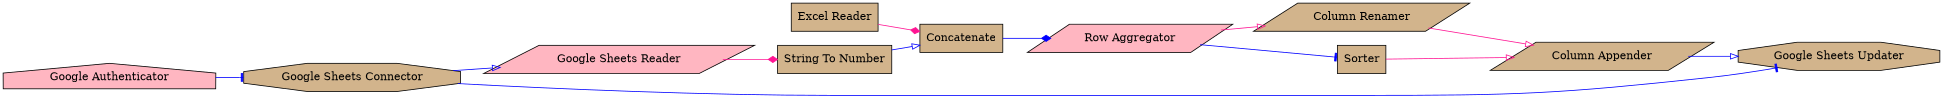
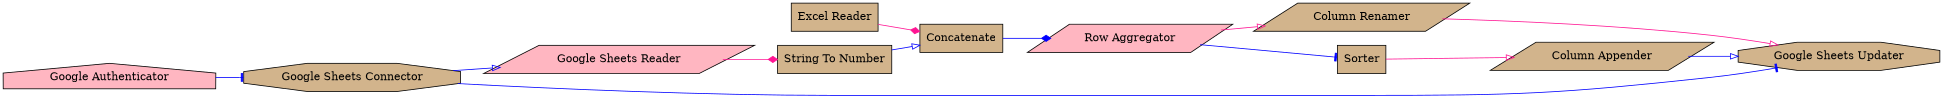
  digraph {
    rankdir=LR
    node [fillcolor=tan shape=parallelogram style=filled]
    edge [arrowhead=onormal color=blue]
    n1 [label="Google Sheets Connector" shape=octagon]
    n2 [fillcolor=lightpink label="Google Sheets Reader"]
    n3 [label="Google Sheets Updater" shape=octagon]
    n4 [label="String To Number" shape=box]
    n5 [label=Concatenate shape=box]
    n6 [label="Excel Reader" shape=box]
    n7 [fillcolor=lightpink label="Row Aggregator"]
    n8 [label="Column Renamer"]
    n9 [label=Sorter shape=box]
    n10 [label="Column Appender"]
    n11 [fillcolor=lightpink label="Google Authenticator" shape=house]
    n1 -> n2
    n1 -> n3 [arrowhead=tee]
    n2 -> n4 [arrowhead=diamond color=deeppink]
    n4 -> n5
    n5 -> n7 [arrowhead=diamond]
    n6 -> n5 [arrowhead=diamond color=deeppink]
    n7 -> n8 [color=deeppink]
    n7 -> n9 [arrowhead=tee]
-   n8 -> n10 [color=deeppink]
+   n8 -> n3 [color=deeppink]
    n9 -> n10 [color=deeppink]
    n10 -> n3
    n11 -> n1 [arrowhead=tee]
  }
